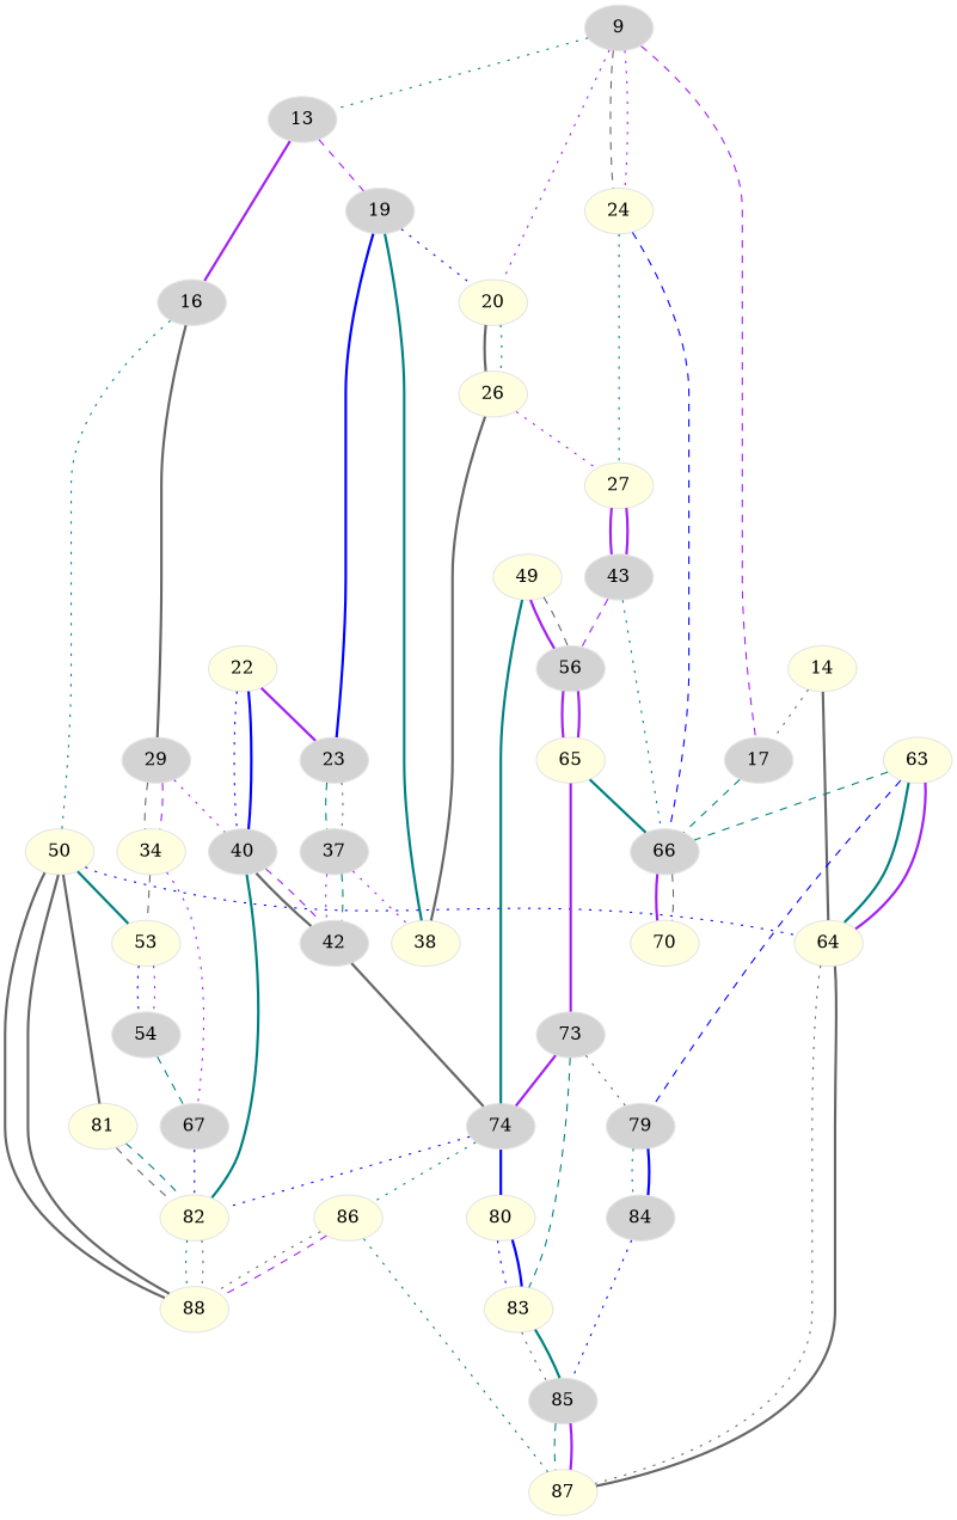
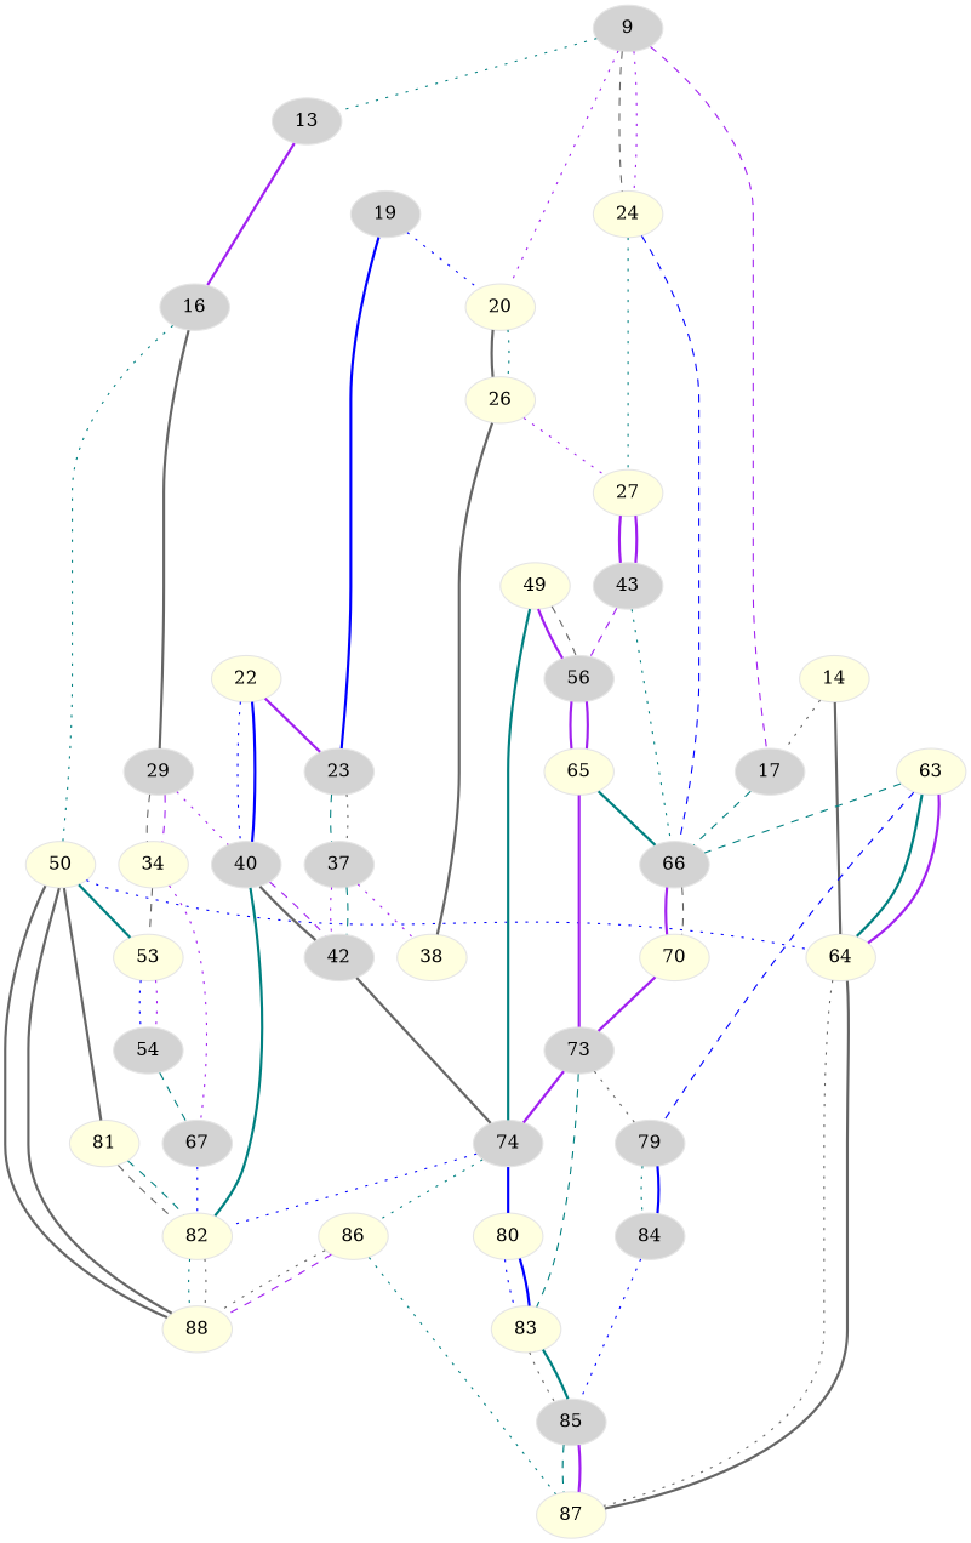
  graph {
    node [color=gray90 fillcolor=lightyellow style=filled]
    edge [color=purple style=bold]
    9 [fillcolor=lightgrey super="+8"]
    13 [fillcolor=lightgrey super="+7"]
    17 [fillcolor=lightgrey super="+10"]
    20
    24
    16 [fillcolor=lightgrey super="+3+12"]
    19 [fillcolor=lightgrey super="+18"]
    66 [fillcolor=lightgrey super="+62"]
    26
    27
    29 [fillcolor=lightgrey]
    50 [super="+4"]
    23 [fillcolor=lightgrey]
    38 [super="+28"]
    14 [super="+11"]
    64 [super="+5"]
    87
    40 [fillcolor=lightgrey super="+39+31+21"]
    42 [fillcolor=lightgrey]
    82 [super="+58+57+36"]
    34
    53 [super="+32+33"]
    81 [super="+51"]
    88
    70
    37 [fillcolor=lightgrey]
    22
    43 [fillcolor=lightgrey]
    56 [fillcolor=lightgrey super="+47+46"]
    67 [fillcolor=lightgrey super="+55"]
    54 [fillcolor=lightgrey]
    74 [fillcolor=lightgrey super="+61"]
    65
    80
    86
    49
    73 [fillcolor=lightgrey super="+72+68"]
    63
    79 [fillcolor=lightgrey super="+76"]
    84 [fillcolor=lightgrey]
    83 [super="+78+77"]
    85 [fillcolor=lightgrey]
    9 -- 13 [color=teal style=dotted]
    9 -- 17 [style=dashed]
    9 -- 20 [style=dotted]
    9 -- 24 [color=gray40 style=dashed]
    9 -- 24 [style=dotted]
    13 -- 16 [weight=2]
-   13 -- 19 [style=dashed]
    17 -- 66 [color=teal style=dashed]
    20 -- 26 [color=gray40]
    20 -- 26 [color=teal style=dotted]
    24 -- 66 [color=blue style=dashed]
    24 -- 27 [color=teal style=dotted]
    16 -- 29 [color=gray40]
    16 -- 50 [color=teal style=dotted]
    19 -- 20 [color=blue style=dotted]
    19 -- 23 [color=blue]
-   19 -- 38 [color=teal]
    66 -- 70 [weight=2]
    66 -- 70 [color=gray40 style=dashed]
    26 -- 27 [style=dotted]
    26 -- 38 [color=gray40]
    27 -- 43
    27 -- 43
    29 -- 40 [style=dotted]
    29 -- 34 [color=gray40 style=dashed]
    29 -- 34 [style=dashed]
    50 -- 64 [color=blue style=dotted weight=2]
    50 -- 53 [color=teal]
    50 -- 81 [color=gray40]
    50 -- 88 [color=gray40]
    50 -- 88 [color=gray40]
    23 -- 37 [color=teal style=dashed]
    23 -- 37 [color=gray40 style=dotted]
    14 -- 17 [color=gray40 style=dotted weight=2]
    14 -- 64 [color=gray40 weight=2]
    64 -- 87 [color=gray40 style=dotted]
    64 -- 87 [color=gray40]
    40 -- 42 [color=gray40]
    40 -- 42 [style=dashed]
    40 -- 82 [color=teal weight=2]
    42 -- 74 [color=gray40]
    82 -- 88 [color=teal style=dotted]
    82 -- 88 [color=gray40 style=dotted]
    34 -- 53 [color=gray40 style=dashed]
    34 -- 67 [style=dotted]
    53 -- 54 [color=blue style=dotted weight=2]
    53 -- 54 [style=dotted]
    81 -- 82 [color=gray40 style=dashed]
    81 -- 82 [color=teal style=dashed]
+   70 -- 73
    37 -- 38 [style=dotted]
    37 -- 42 [style=dotted]
    37 -- 42 [color=teal style=dashed]
    22 -- 23
    22 -- 40 [color=blue style=dotted weight=2]
    22 -- 40 [color=blue]
    43 -- 66 [color=teal style=dotted]
    43 -- 56 [style=dashed]
    56 -- 65
    56 -- 65
    67 -- 82 [color=blue style=dotted weight=2]
    54 -- 67 [color=teal style=dashed]
    74 -- 82 [color=blue style=dotted]
    74 -- 80 [color=blue]
    74 -- 86 [color=teal style=dotted]
    65 -- 66 [color=teal]
    65 -- 73
    80 -- 83 [color=blue style=dotted weight=2]
    80 -- 83 [color=blue]
    86 -- 87 [color=teal style=dotted]
    86 -- 88 [color=gray40 style=dotted]
    86 -- 88 [style=dashed]
    49 -- 56 [weight=2]
    49 -- 56 [color=gray40 style=dashed]
    49 -- 74 [color=teal]
    73 -- 74 [weight=2]
    73 -- 79 [color=gray40 style=dotted]
    73 -- 83 [color=teal style=dashed]
    63 -- 66 [color=teal style=dashed]
    63 -- 64 [color=teal]
    63 -- 64
    63 -- 79 [color=blue style=dashed]
    79 -- 84 [color=teal style=dotted weight=2]
    79 -- 84 [color=blue]
    84 -- 85 [color=blue style=dotted]
    83 -- 85 [color=gray40 style=dotted]
    83 -- 85 [color=teal]
    85 -- 87 [color=teal style=dashed]
    85 -- 87
  }
